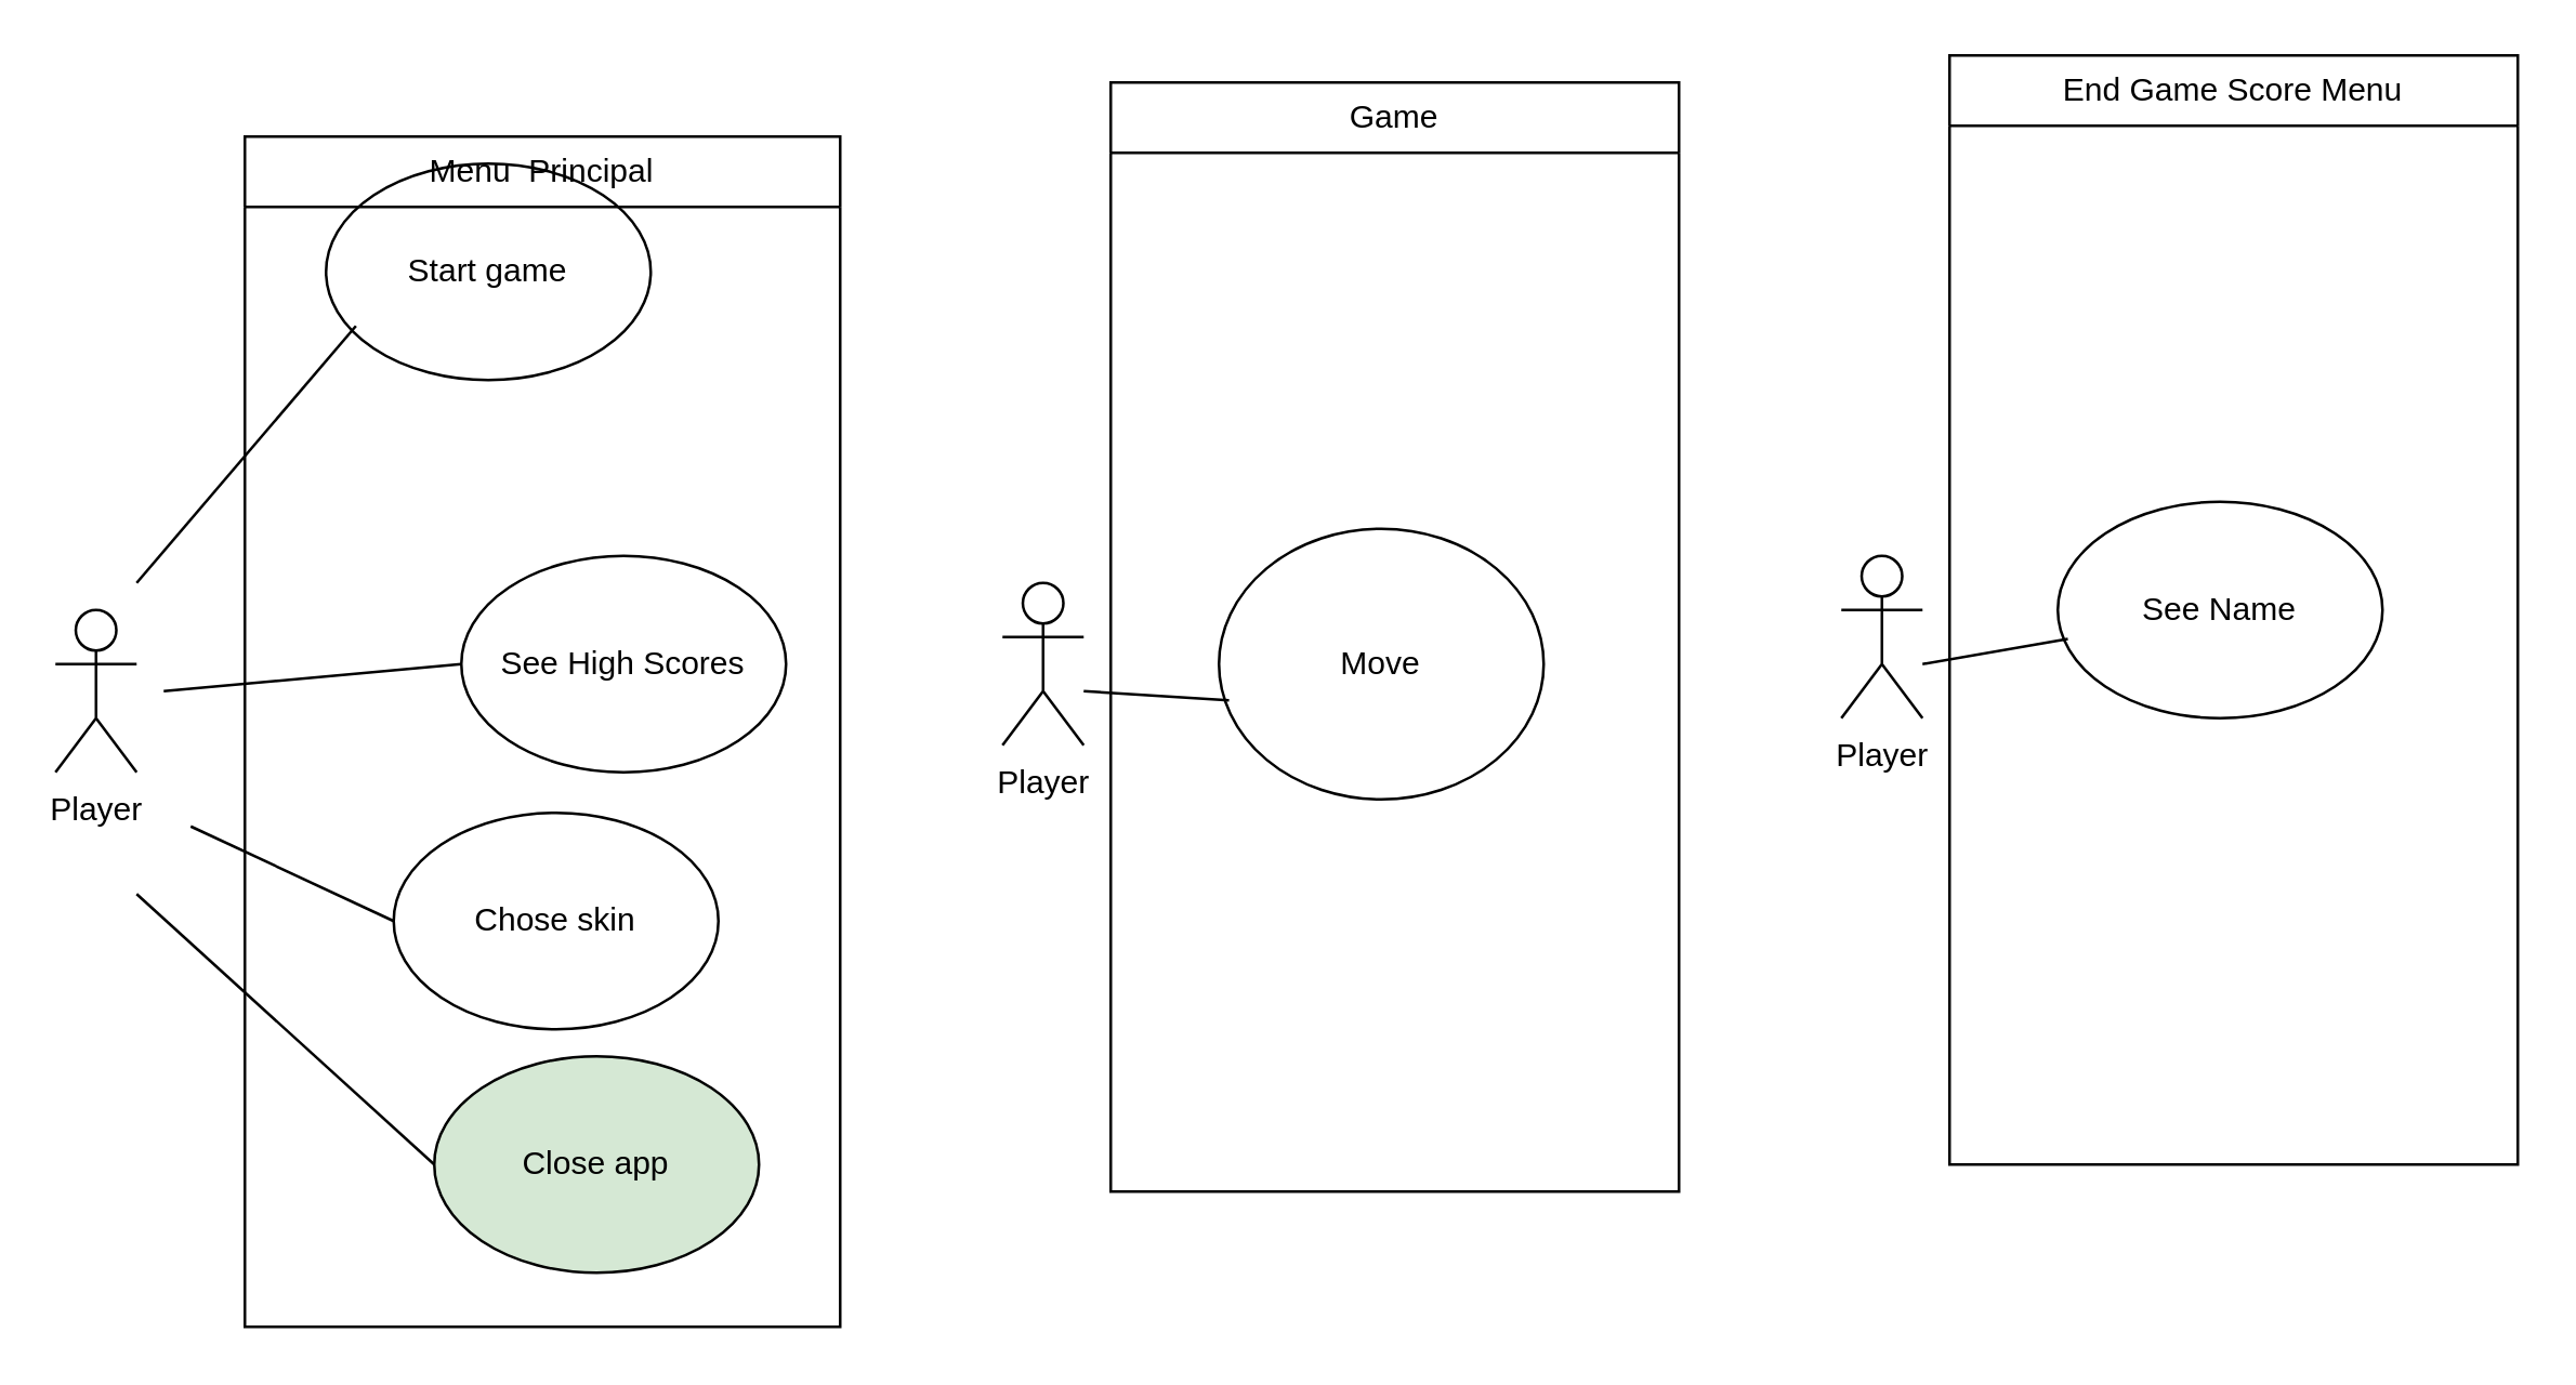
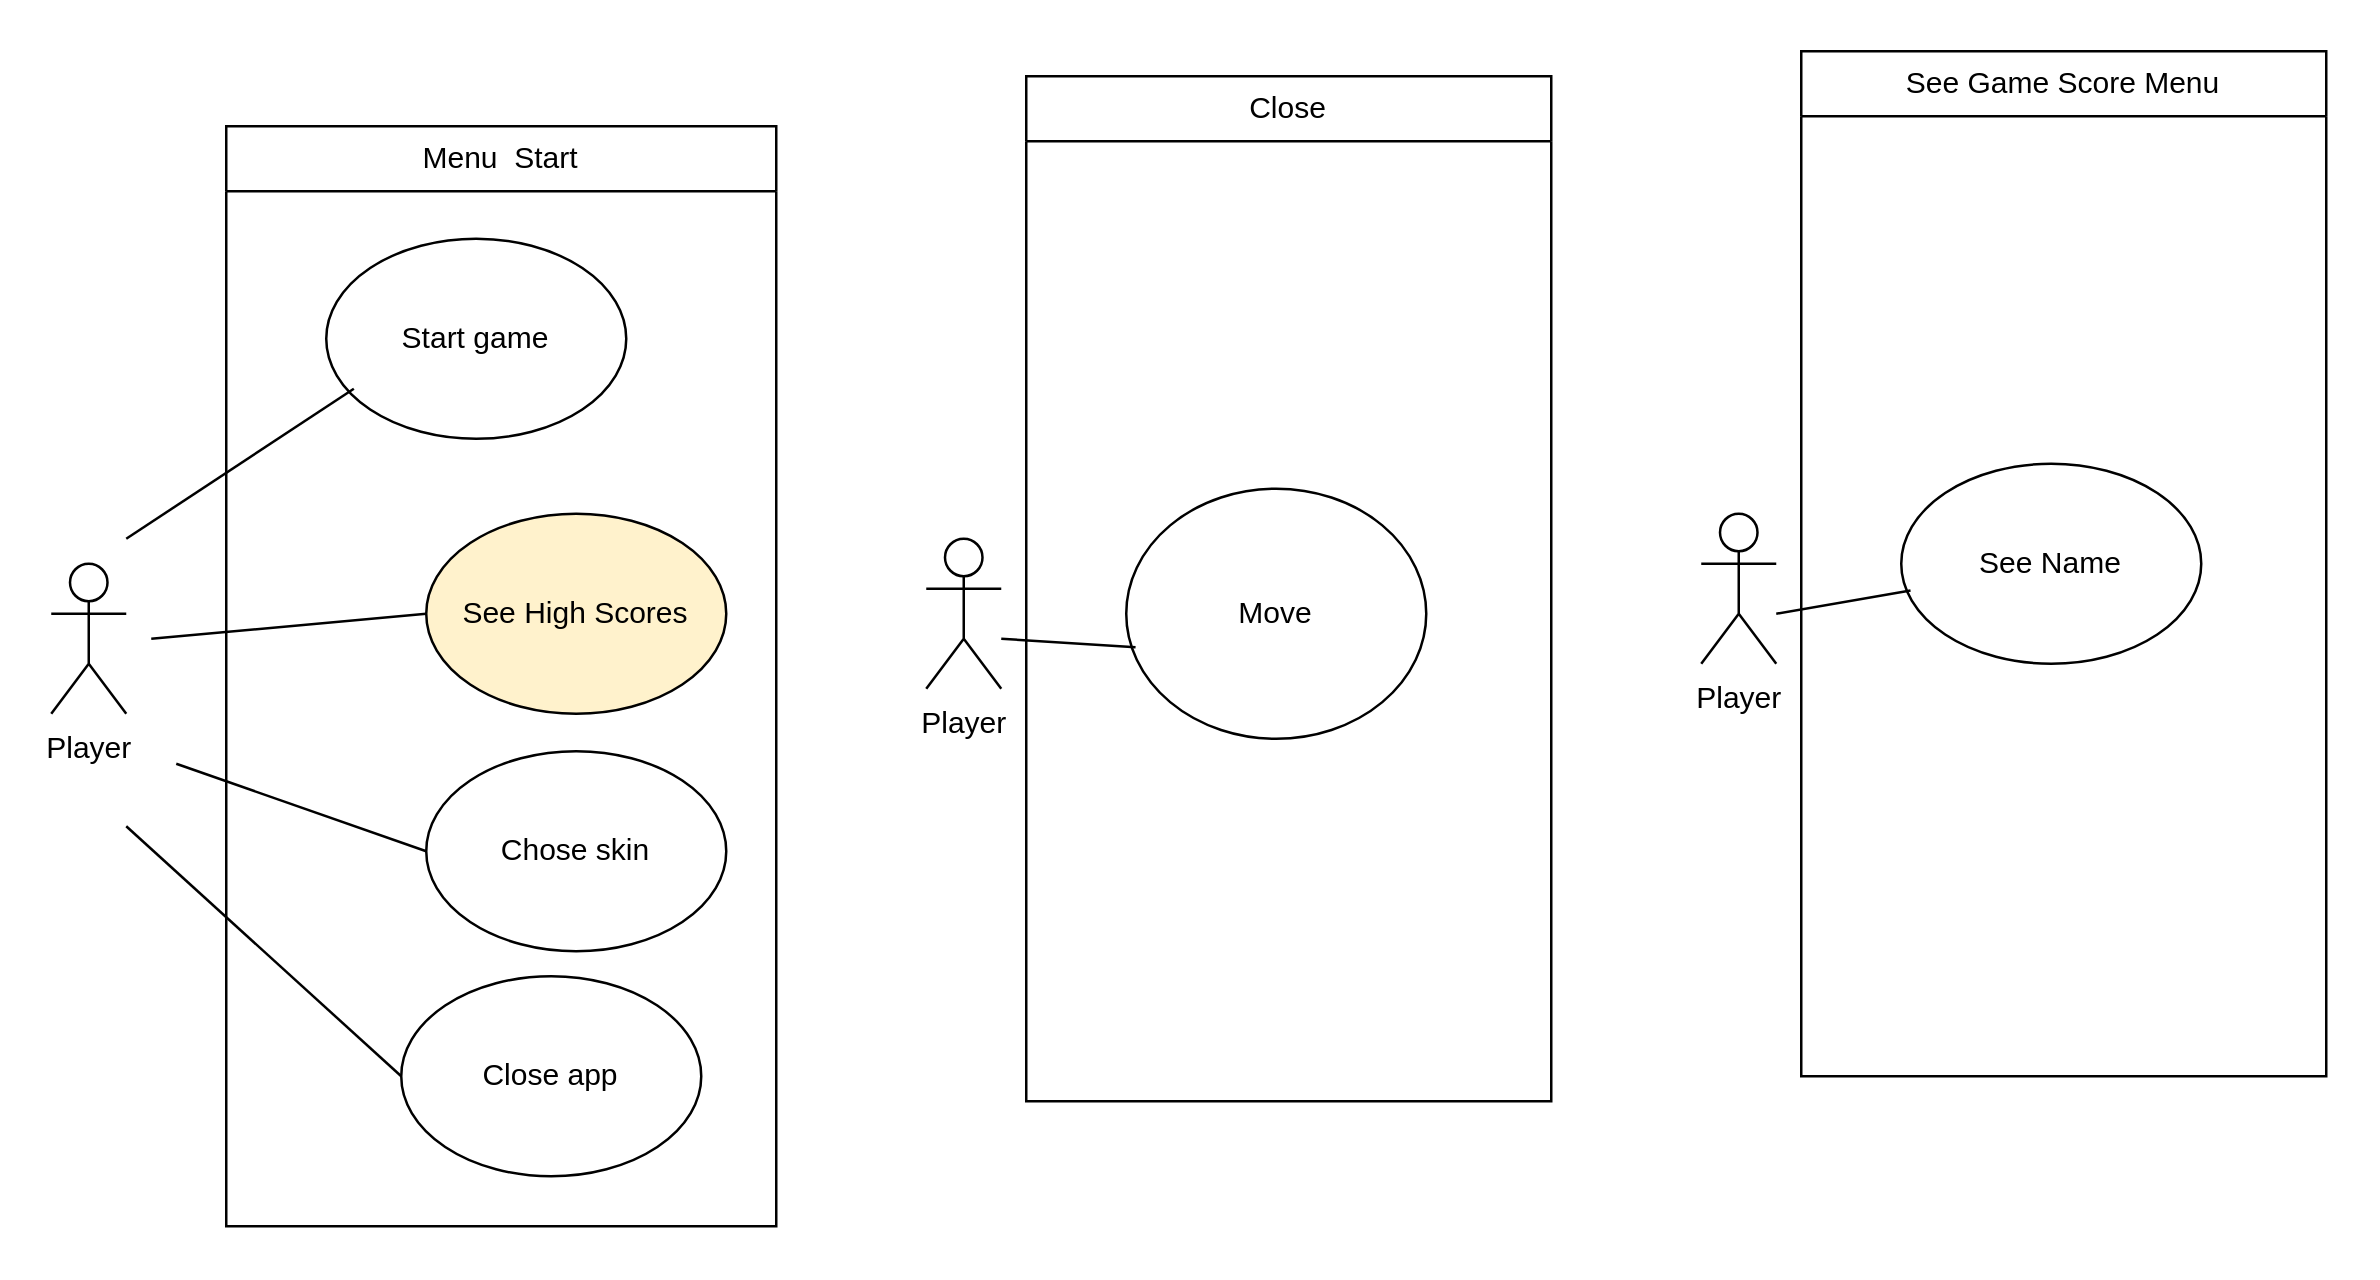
  <mxCell id="0" />
  <mxCell id="1" parent="0" />
  <mxCell id="2" value="Player" style="shape=umlActor;verticalLabelPosition=bottom;verticalAlign=top;html=1;outlineConnect=0;" parent="1" vertex="1"><mxGeometry x="20" y="225" width="30" height="60" as="geometry" /></mxCell>
- <mxCell id="3" value="Start game" style="ellipse;whiteSpace=wrap;html=1;" parent="1" vertex="1"><mxGeometry x="120" y="60" width="120" height="80" as="geometry" /></mxCell>
- <mxCell id="4" value="Close app" style="ellipse;whiteSpace=wrap;html=1;fillColor=#d5e8d4;" parent="1" vertex="1"><mxGeometry x="160" y="390" width="120" height="80" as="geometry" /></mxCell>
- <mxCell id="5" value="Menu&amp;nbsp; Principal" style="swimlane;fontStyle=0;childLayout=stackLayout;horizontal=1;startSize=26;fillColor=none;horizontalStack=0;resizeParent=1;resizeParentMax=0;resizeLast=0;collapsible=1;marginBottom=0;whiteSpace=wrap;html=1;" parent="1" vertex="1"><mxGeometry x="90" y="50" width="220" height="440" as="geometry" /></mxCell>
+ <mxCell id="3" value="Start game" style="ellipse;whiteSpace=wrap;html=1;" parent="1" vertex="1"><mxGeometry x="130" y="95" width="120" height="80" as="geometry" /></mxCell>
+ <mxCell id="4" value="Close app" style="ellipse;whiteSpace=wrap;html=1;" parent="1" vertex="1"><mxGeometry x="160" y="390" width="120" height="80" as="geometry" /></mxCell>
+ <mxCell id="5" value="Menu&amp;nbsp; Start" style="swimlane;fontStyle=0;childLayout=stackLayout;horizontal=1;startSize=26;fillColor=none;horizontalStack=0;resizeParent=1;resizeParentMax=0;resizeLast=0;collapsible=1;marginBottom=0;whiteSpace=wrap;html=1;" parent="1" vertex="1"><mxGeometry x="90" y="50" width="220" height="440" as="geometry" /></mxCell>
  <mxCell id="6" value="" style="endArrow=none;html=1;rounded=0;entryX=0.092;entryY=0.75;entryDx=0;entryDy=0;entryPerimeter=0;" parent="1" target="3" edge="1"><mxGeometry width="50" height="50" relative="1" as="geometry"><mxPoint x="50" y="215" as="sourcePoint" /><mxPoint x="100" y="165" as="targetPoint" /></mxGeometry></mxCell>
  <mxCell id="7" value="" style="endArrow=none;html=1;rounded=0;entryX=0;entryY=0.5;entryDx=0;entryDy=0;" parent="1" target="4" edge="1"><mxGeometry width="50" height="50" relative="1" as="geometry"><mxPoint x="50" y="330" as="sourcePoint" /><mxPoint x="240" y="455" as="targetPoint" /></mxGeometry></mxCell>
- <mxCell id="8" value="See High Scores" style="ellipse;whiteSpace=wrap;html=1;" parent="1" vertex="1"><mxGeometry x="170" y="205" width="120" height="80" as="geometry" /></mxCell>
+ <mxCell id="8" value="See High Scores" style="ellipse;whiteSpace=wrap;html=1;fillColor=#fff2cc;" parent="1" vertex="1"><mxGeometry x="170" y="205" width="120" height="80" as="geometry" /></mxCell>
  <mxCell id="9" value="" style="endArrow=none;html=1;rounded=0;" parent="1" edge="1"><mxGeometry width="50" height="50" relative="1" as="geometry"><mxPoint x="60" y="255" as="sourcePoint" /><mxPoint x="170" y="245" as="targetPoint" /></mxGeometry></mxCell>
  <mxCell id="10" value="Player" style="shape=umlActor;verticalLabelPosition=bottom;verticalAlign=top;html=1;outlineConnect=0;" parent="1" vertex="1"><mxGeometry x="370" y="215" width="30" height="60" as="geometry" /></mxCell>
- <mxCell id="11" value="Game" style="swimlane;fontStyle=0;childLayout=stackLayout;horizontal=1;startSize=26;fillColor=none;horizontalStack=0;resizeParent=1;resizeParentMax=0;resizeLast=0;collapsible=1;marginBottom=0;whiteSpace=wrap;html=1;" parent="1" vertex="1"><mxGeometry x="410" y="30" width="210" height="410" as="geometry" /></mxCell>
+ <mxCell id="11" value="Close" style="swimlane;fontStyle=0;childLayout=stackLayout;horizontal=1;startSize=26;fillColor=none;horizontalStack=0;resizeParent=1;resizeParentMax=0;resizeLast=0;collapsible=1;marginBottom=0;whiteSpace=wrap;html=1;" parent="1" vertex="1"><mxGeometry x="410" y="30" width="210" height="410" as="geometry" /></mxCell>
  <mxCell id="12" value="Move" style="ellipse;whiteSpace=wrap;html=1;" parent="1" vertex="1"><mxGeometry x="450" y="195" width="120" height="100" as="geometry" /></mxCell>
  <mxCell id="13" value="" style="endArrow=none;html=1;rounded=0;entryX=0.031;entryY=0.634;entryDx=0;entryDy=0;entryPerimeter=0;" parent="1" target="12" edge="1"><mxGeometry width="50" height="50" relative="1" as="geometry"><mxPoint x="400" y="255" as="sourcePoint" /><mxPoint x="491" y="195" as="targetPoint" /></mxGeometry></mxCell>
  <mxCell id="14" value="Player" style="shape=umlActor;verticalLabelPosition=bottom;verticalAlign=top;html=1;outlineConnect=0;" parent="1" vertex="1"><mxGeometry x="680" y="205" width="30" height="60" as="geometry" /></mxCell>
- <mxCell id="15" value="End Game Score Menu" style="swimlane;fontStyle=0;childLayout=stackLayout;horizontal=1;startSize=26;fillColor=none;horizontalStack=0;resizeParent=1;resizeParentMax=0;resizeLast=0;collapsible=1;marginBottom=0;whiteSpace=wrap;html=1;" parent="1" vertex="1"><mxGeometry x="720" y="20" width="210" height="410" as="geometry" /></mxCell>
+ <mxCell id="15" value="See Game Score Menu" style="swimlane;fontStyle=0;childLayout=stackLayout;horizontal=1;startSize=26;fillColor=none;horizontalStack=0;resizeParent=1;resizeParentMax=0;resizeLast=0;collapsible=1;marginBottom=0;whiteSpace=wrap;html=1;" parent="1" vertex="1"><mxGeometry x="720" y="20" width="210" height="410" as="geometry" /></mxCell>
  <mxCell id="16" value="See Name" style="ellipse;whiteSpace=wrap;html=1;" parent="1" vertex="1"><mxGeometry x="760" y="185" width="120" height="80" as="geometry" /></mxCell>
  <mxCell id="17" value="" style="endArrow=none;html=1;rounded=0;entryX=0.031;entryY=0.634;entryDx=0;entryDy=0;entryPerimeter=0;" parent="1" target="16" edge="1"><mxGeometry width="50" height="50" relative="1" as="geometry"><mxPoint x="710" y="245" as="sourcePoint" /><mxPoint x="801" y="185" as="targetPoint" /></mxGeometry></mxCell>
- <mxCell id="18" value="Chose skin" style="ellipse;whiteSpace=wrap;html=1;" parent="1" vertex="1"><mxGeometry x="145" y="300" width="120" height="80" as="geometry" /></mxCell>
+ <mxCell id="18" value="Chose skin" style="ellipse;whiteSpace=wrap;html=1;" parent="1" vertex="1"><mxGeometry x="170" y="300" width="120" height="80" as="geometry" /></mxCell>
  <mxCell id="19" value="" style="endArrow=none;html=1;rounded=0;entryX=0;entryY=0.5;entryDx=0;entryDy=0;" parent="1" target="18" edge="1"><mxGeometry width="50" height="50" relative="1" as="geometry"><mxPoint x="70" y="305" as="sourcePoint" /><mxPoint x="250" y="365" as="targetPoint" /></mxGeometry></mxCell>
